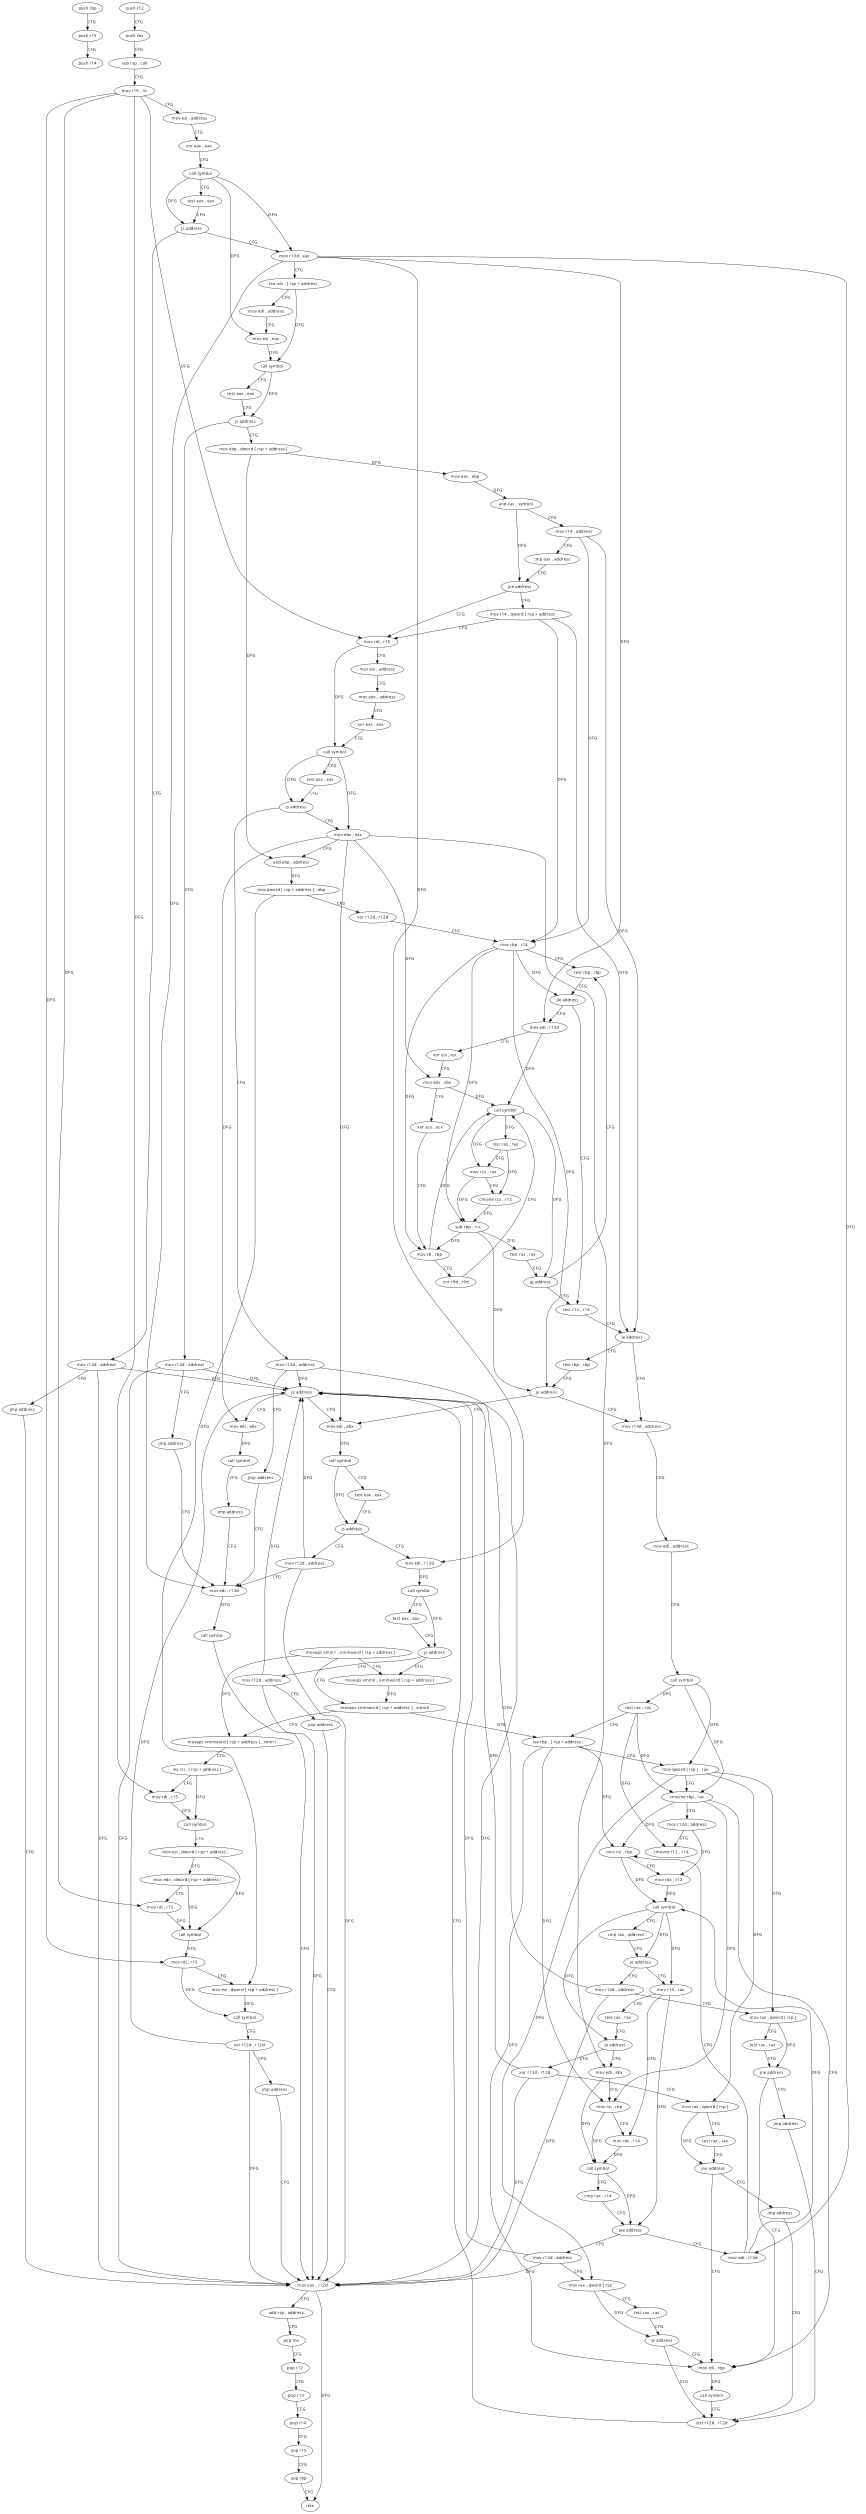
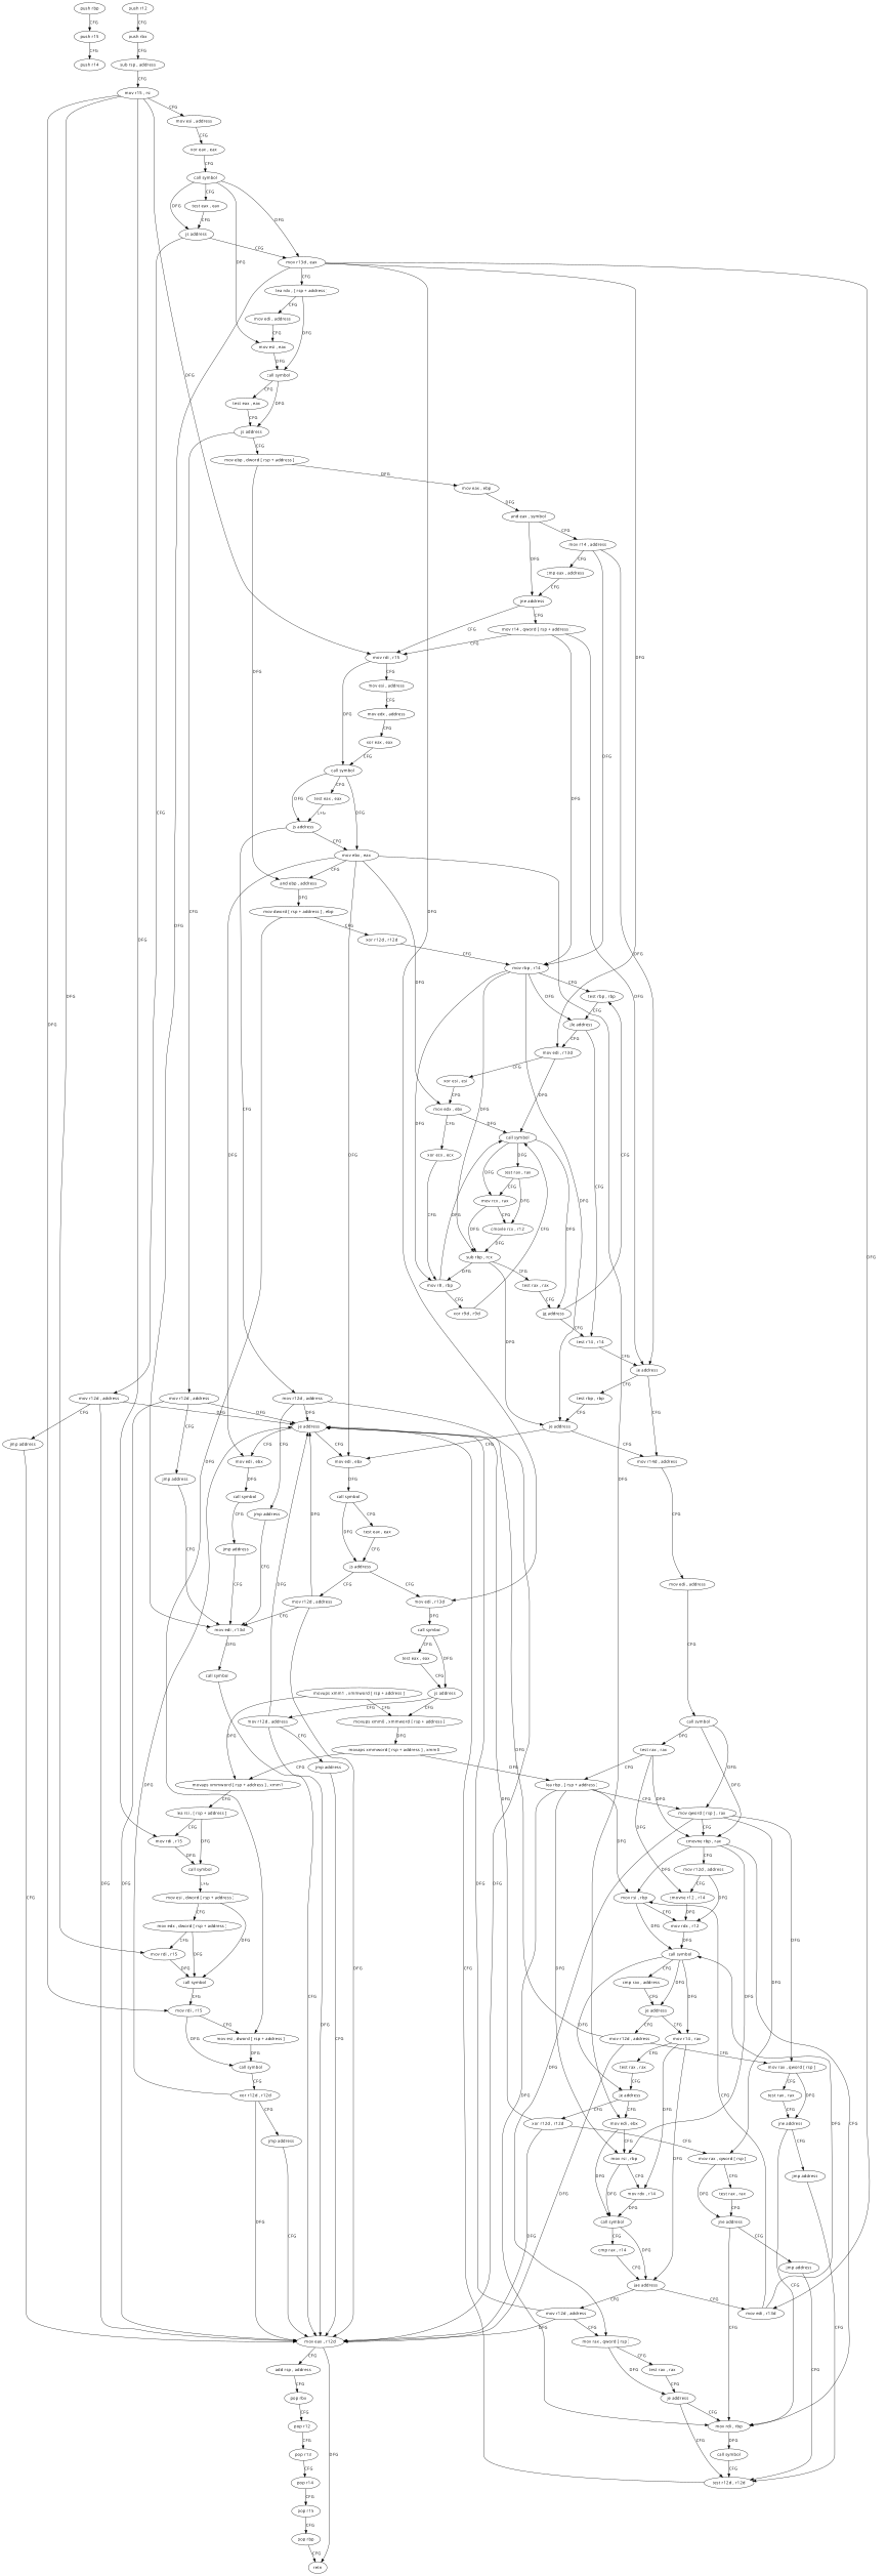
  digraph {
    fontname="Open Sans"
    node [fontname="Open Sans"]
    edge [fontname="Open Sans"]
    n1 [label="push rbp"]
    n2 [label="push r15"]
    n3 [label="push r14"]
    n4 [label="push r12"]
    n5 [label="push rbx"]
-   n6 [label="sub rsp , call"]
+   n6 [label="sub rsp , address"]
    n7 [label="mov r15 , rsi"]
    n8 [label="mov esi , address"]
    n9 [label="mov rdi , r15"]
    n10 [label="mov rdi , r15"]
    n11 [label="mov rdi , r15"]
    n12 [label="mov rdi , r15"]
    n13 [label="xor eax , eax"]
    n14 [label="mov esi , address"]
    n15 [label="call symbol"]
    n16 [label="call symbol"]
    n17 [label="call symbol"]
    n18 [label="mov esi , dword [ rsp + address ]"]
    n19 [label="call symbol"]
    n20 [label="call symbol"]
    n21 [label="test eax , eax"]
    n22 [label="js address"]
    n23 [label="mov r13d , eax"]
    n24 [label="mov esi , eax"]
    n25 [label="mov r12d , address"]
    n26 [label="lea rdx , [ rsp + address ]"]
    n27 [label="mov edi , r13d"]
    n28 [label="mov edi , r13d"]
    n29 [label="mov edi , r13d"]
    n30 [label="mov edi , r13d"]
    n31 [label="call symbol"]
    n32 [label="jmp address"]
    n33 [label="mov eax , r12d"]
    n34 [label="je address"]
    n35 [label="add rsp , address"]
    n36 [label=retn]
    n37 [label="mov edi , ebx"]
    n38 [label="mov edi , ebx"]
    n39 [label="mov edi , address"]
    n40 [label="call symbol"]
    n41 [label="xor esi , esi"]
    n42 [label="call symbol"]
    n43 [label="mov rsi , rbp"]
    n44 [label="call symbol"]
    n45 [label="call symbol"]
    n46 [label="pop rbx"]
    n47 [label="test eax , eax"]
    n48 [label="js address"]
    n49 [label="mov r12d , address"]
    n50 [label="mov ebp , dword [ rsp + address ]"]
    n51 [label="jmp address"]
    n52 [label="mov eax , ebp"]
    n53 [label="and ebp , address"]
    n54 [label="and eax , symbol"]
    n55 [label="mov dword [ rsp + address ] , ebp"]
    n56 [label="pop r12"]
    n57 [label="pop r13"]
    n58 [label="pop r14"]
    n59 [label="pop r15"]
    n60 [label="pop rbp"]
    n61 [label="mov r14 , address"]
    n62 [label="jne address"]
    n63 [label="cmp eax , address"]
    n64 [label="mov rbp , r14"]
    n65 [label="je address"]
    n66 [label="mov r14 , qword [ rsp + address ]"]
    n67 [label="test rbp , rbp"]
    n68 [label="mov r8 , rbp"]
    n69 [label="sub rbp , rcx"]
    n70 [label="je address"]
    n71 [label="jle address"]
    n72 [label="mov r14d , address"]
    n73 [label="test rbp , rbp"]
    n74 [label="mov edx , address"]
    n75 [label="test eax , eax"]
    n76 [label="js address"]
    n77 [label="mov ebx , eax"]
    n78 [label="xor eax , eax"]
    n79 [label="mov r12d , address"]
    n80 [label="mov edx , ebx"]
    n81 [label="mov edi , ebx"]
    n82 [label="jmp address"]
    n83 [label="xor ecx , ecx"]
    n84 [label="call symbol"]
    n85 [label="mov rsi , rbp"]
    n86 [label="call symbol"]
    n87 [label="call symbol"]
    n88 [label="xor r12d , r12d"]
    n89 [label="xor r9d , r9d"]
    n90 [label="test rax , rax"]
    n91 [label="test r14 , r14"]
    n92 [label="mov edi , address"]
    n93 [label="call symbol"]
    n94 [label="test rax , rax"]
    n95 [label="mov rcx , rax"]
    n96 [label="jg address"]
    n97 [label="cmovle rcx , r12"]
    n98 [label="test rax , rax"]
    n99 [label="mov qword [ rsp ] , rax"]
    n100 [label="cmovne rbp , rax"]
    n101 [label="lea rbp , [ rsp + address ]"]
    n102 [label="cmovne r12 , r14"]
    n103 [label="mov rax , qword [ rsp ]"]
    n104 [label="mov rax , qword [ rsp ]"]
    n105 [label="mov rax , qword [ rsp ]"]
    n106 [label="mov rdi , rbp"]
    n107 [label="mov r12d , address"]
    n108 [label="mov rdx , r12"]
    n109 [label="call symbol"]
    n110 [label="mov rdx , r14"]
    n111 [label="test rax , rax"]
    n112 [label="jne address"]
    n113 [label="test rax , rax"]
    n114 [label="jne address"]
    n115 [label="test rax , rax"]
    n116 [label="je address"]
    n117 [label="mov r14 , rax"]
    n118 [label="je address"]
    n119 [label="cmp rax , address"]
    n120 [label="je address"]
    n121 [label="test eax , eax"]
    n122 [label="js address"]
    n123 [label="mov r12d , address"]
    n124 [label="jmp address"]
    n125 [label="test r12d , r12d"]
    n126 [label="test rax , rax"]
    n127 [label="jae address"]
    n128 [label="mov r12d , address"]
    n129 [label="xor r12d , r12d"]
    n130 [label="cmp rax , r14"]
    n131 [label="mov r12d , address"]
    n132 [label="test eax , eax"]
    n133 [label="js address"]
    n134 [label="jmp address"]
    n135 [label="mov r12d , address"]
    n136 [label="movups xmm0 , xmmword [ rsp + address ]"]
    n137 [label="jmp address"]
    n138 [label="movaps xmmword [ rsp + address ] , xmm0"]
    n139 [label="movups xmm1 , xmmword [ rsp + address ]"]
    n140 [label="movaps xmmword [ rsp + address ] , xmm1"]
    n141 [label="jmp address"]
    n142 [label="lea rsi , [ rsp + address ]"]
    n143 [label="mov esi , dword [ rsp + address ]"]
    n144 [label="mov edx , dword [ rsp + address ]"]
    n145 [label="xor r12d , r12d"]
    n146 [label="jmp address"]
    n1 -> n2 [label=CFG]
    n2 -> n3 [label=CFG]
    n4 -> n5 [label=CFG]
    n5 -> n6 [label=CFG]
    n6 -> n7 [label=CFG]
    n7 -> n8 [label=CFG]
    n7 -> n9 [label=DFG]
    n7 -> n10 [label=DFG]
    n7 -> n11 [label=DFG]
    n7 -> n12 [label=DFG]
    n8 -> n13 [label=CFG]
    n9 -> n14 [label=CFG]
    n9 -> n15 [label=DFG]
    n10 -> n16 [label=DFG]
    n11 -> n17 [label=DFG]
    n12 -> n18 [label=CFG]
    n12 -> n19 [label=DFG]
    n13 -> n20 [label=CFG]
    n14 -> n74 [label=CFG]
    n15 -> n75 [label=CFG]
    n15 -> n76 [label=DFG]
    n15 -> n77 [label=DFG]
    n16 -> n143 [label=CFG]
    n17 -> n12 [label=CFG]
    n18 -> n19 [label=DFG]
    n19 -> n145 [label=CFG]
    n20 -> n21 [label=CFG]
    n20 -> n22 [label=DFG]
    n20 -> n23 [label=DFG]
    n20 -> n24 [label=DFG]
    n21 -> n22 [label=CFG]
    n22 -> n23 [label=CFG]
    n22 -> n25 [label=CFG]
    n23 -> n26 [label=CFG]
    n23 -> n27 [label=DFG]
    n23 -> n28 [label=DFG]
    n23 -> n29 [label=DFG]
    n23 -> n30 [label=DFG]
    n24 -> n31 [label=DFG]
    n25 -> n32 [label=CFG]
    n25 -> n33 [label=DFG]
    n25 -> n34 [label=DFG]
    n26 -> n31 [label=DFG]
    n26 -> n39 [label=CFG]
    n27 -> n40 [label=DFG]
    n28 -> n41 [label=CFG]
    n28 -> n42 [label=DFG]
    n29 -> n43 [label=CFG]
    n29 -> n44 [label=DFG]
    n30 -> n45 [label=DFG]
    n31 -> n47 [label=CFG]
    n31 -> n48 [label=DFG]
    n32 -> n33 [label=CFG]
    n33 -> n35 [label=CFG]
    n33 -> n36 [label=DFG]
    n34 -> n37 [label=CFG]
    n34 -> n38 [label=CFG]
    n35 -> n46 [label=CFG]
    n37 -> n84 [label=DFG]
    n38 -> n87 [label=DFG]
    n39 -> n24 [label=CFG]
    n40 -> n33 [label=CFG]
    n41 -> n80 [label=CFG]
    n42 -> n94 [label=DFG]
    n42 -> n95 [label=DFG]
    n42 -> n96 [label=DFG]
    n43 -> n44 [label=DFG]
    n43 -> n108 [label=CFG]
    n44 -> n117 [label=DFG]
    n44 -> n118 [label=DFG]
    n44 -> n119 [label=CFG]
    n44 -> n120 [label=DFG]
    n45 -> n132 [label=CFG]
    n45 -> n133 [label=DFG]
    n46 -> n56 [label=CFG]
    n47 -> n48 [label=CFG]
    n48 -> n49 [label=CFG]
    n48 -> n50 [label=CFG]
    n49 -> n33 [label=DFG]
    n49 -> n34 [label=DFG]
    n49 -> n51 [label=CFG]
    n50 -> n52 [label=DFG]
    n50 -> n53 [label=DFG]
    n51 -> n27 [label=CFG]
    n52 -> n54 [label=DFG]
    n53 -> n55 [label=DFG]
    n54 -> n61 [label=CFG]
    n54 -> n62 [label=DFG]
    n55 -> n18 [label=DFG]
    n55 -> n88 [label=CFG]
    n56 -> n57 [label=CFG]
    n57 -> n58 [label=CFG]
    n58 -> n59 [label=CFG]
    n59 -> n60 [label=CFG]
    n60 -> n36 [label=CFG]
    n61 -> n63 [label=CFG]
    n61 -> n64 [label=DFG]
    n61 -> n65 [label=DFG]
    n62 -> n9 [label=CFG]
    n62 -> n66 [label=CFG]
    n63 -> n62 [label=CFG]
    n64 -> n67 [label=CFG]
    n64 -> n68 [label=DFG]
    n64 -> n69 [label=DFG]
    n64 -> n70 [label=DFG]
    n64 -> n71 [label=DFG]
    n65 -> n72 [label=CFG]
    n65 -> n73 [label=CFG]
    n66 -> n9 [label=CFG]
    n66 -> n64 [label=DFG]
    n66 -> n65 [label=DFG]
    n67 -> n71 [label=CFG]
    n68 -> n42 [label=DFG]
    n68 -> n89 [label=CFG]
    n69 -> n68 [label=DFG]
    n69 -> n70 [label=DFG]
    n69 -> n90 [label=CFG]
    n70 -> n37 [label=CFG]
    n70 -> n72 [label=CFG]
    n71 -> n28 [label=CFG]
    n71 -> n91 [label=CFG]
    n72 -> n92 [label=CFG]
    n73 -> n70 [label=CFG]
    n74 -> n78 [label=CFG]
    n75 -> n76 [label=CFG]
    n76 -> n77 [label=CFG]
    n76 -> n79 [label=CFG]
    n77 -> n37 [label=DFG]
    n77 -> n38 [label=DFG]
    n77 -> n53 [label=CFG]
    n77 -> n80 [label=DFG]
    n77 -> n81 [label=DFG]
    n78 -> n15 [label=CFG]
    n79 -> n33 [label=DFG]
    n79 -> n34 [label=DFG]
    n79 -> n82 [label=CFG]
    n80 -> n42 [label=DFG]
    n80 -> n83 [label=CFG]
    n81 -> n85 [label=CFG]
    n81 -> n86 [label=DFG]
    n82 -> n27 [label=CFG]
    n83 -> n68 [label=CFG]
    n84 -> n121 [label=CFG]
    n84 -> n122 [label=DFG]
    n85 -> n86 [label=DFG]
    n85 -> n110 [label=CFG]
    n86 -> n127 [label=DFG]
    n86 -> n130 [label=CFG]
    n87 -> n141 [label=CFG]
    n88 -> n64 [label=CFG]
    n89 -> n42 [label=CFG]
    n90 -> n96 [label=CFG]
    n91 -> n65 [label=CFG]
    n92 -> n93 [label=CFG]
    n93 -> n98 [label=DFG]
    n93 -> n99 [label=DFG]
    n93 -> n100 [label=DFG]
    n94 -> n95 [label=CFG]
    n94 -> n97 [label=DFG]
    n95 -> n69 [label=DFG]
    n95 -> n97 [label=CFG]
    n96 -> n67 [label=CFG]
    n96 -> n91 [label=CFG]
    n97 -> n69 [label=DFG]
    n98 -> n100 [label=DFG]
    n98 -> n101 [label=CFG]
    n98 -> n102 [label=DFG]
    n99 -> n100 [label=CFG]
    n99 -> n103 [label=DFG]
    n99 -> n104 [label=DFG]
    n99 -> n105 [label=DFG]
    n100 -> n43 [label=DFG]
    n100 -> n85 [label=DFG]
    n100 -> n106 [label=CFG]
    n100 -> n107 [label=CFG]
    n101 -> n43 [label=DFG]
    n101 -> n85 [label=DFG]
    n101 -> n99 [label=CFG]
    n101 -> n106 [label=DFG]
+   n102 -> n108 [label=DFG]
    n103 -> n111 [label=CFG]
    n103 -> n112 [label=DFG]
    n104 -> n113 [label=CFG]
    n104 -> n114 [label=DFG]
    n105 -> n115 [label=CFG]
    n105 -> n116 [label=DFG]
    n106 -> n109 [label=DFG]
    n107 -> n102 [label=CFG]
    n107 -> n108 [label=DFG]
    n108 -> n44 [label=DFG]
    n109 -> n125 [label=CFG]
    n110 -> n86 [label=DFG]
    n111 -> n112 [label=CFG]
    n112 -> n106 [label=CFG]
    n112 -> n124 [label=CFG]
    n113 -> n114 [label=CFG]
    n114 -> n106 [label=CFG]
    n114 -> n134 [label=CFG]
    n115 -> n116 [label=CFG]
    n116 -> n106 [label=CFG]
    n116 -> n125 [label=CFG]
    n117 -> n110 [label=DFG]
    n117 -> n126 [label=CFG]
    n117 -> n127 [label=DFG]
    n118 -> n81 [label=CFG]
    n118 -> n129 [label=CFG]
    n119 -> n120 [label=CFG]
    n120 -> n117 [label=CFG]
    n120 -> n123 [label=CFG]
    n121 -> n122 [label=CFG]
    n122 -> n30 [label=CFG]
    n122 -> n131 [label=CFG]
    n123 -> n33 [label=DFG]
    n123 -> n34 [label=DFG]
    n123 -> n103 [label=CFG]
    n124 -> n125 [label=CFG]
    n125 -> n34 [label=CFG]
    n126 -> n118 [label=CFG]
    n127 -> n29 [label=CFG]
    n127 -> n128 [label=CFG]
    n128 -> n33 [label=DFG]
    n128 -> n34 [label=DFG]
    n128 -> n105 [label=CFG]
    n129 -> n33 [label=DFG]
    n129 -> n34 [label=DFG]
    n129 -> n104 [label=CFG]
    n130 -> n127 [label=CFG]
    n131 -> n27 [label=CFG]
    n131 -> n33 [label=DFG]
    n131 -> n34 [label=DFG]
    n132 -> n133 [label=CFG]
    n133 -> n135 [label=CFG]
    n133 -> n136 [label=CFG]
    n134 -> n125 [label=CFG]
    n135 -> n33 [label=DFG]
    n135 -> n34 [label=DFG]
    n135 -> n137 [label=CFG]
    n136 -> n138 [label=DFG]
    n137 -> n33 [label=CFG]
    n138 -> n101 [label=DFG]
    n138 -> n140 [label=CFG]
    n139 -> n136 [label=CFG]
-   n139 -> n138 [label=CFG]
    n139 -> n140 [label=DFG]
    n140 -> n142 [label=CFG]
    n141 -> n27 [label=CFG]
    n142 -> n10 [label=CFG]
    n142 -> n16 [label=DFG]
    n143 -> n17 [label=DFG]
    n143 -> n144 [label=CFG]
    n144 -> n11 [label=CFG]
    n144 -> n17 [label=DFG]
    n145 -> n33 [label=DFG]
    n145 -> n34 [label=DFG]
    n145 -> n146 [label=CFG]
    n146 -> n33 [label=CFG]
  }
